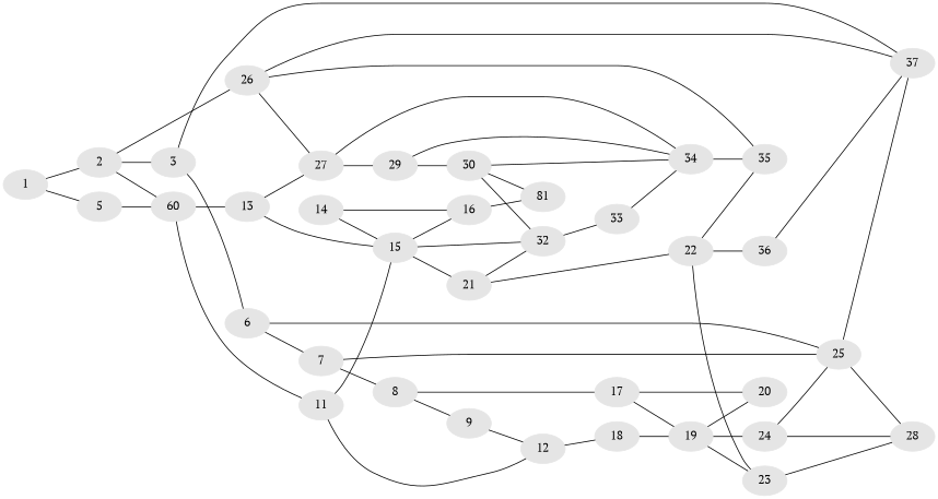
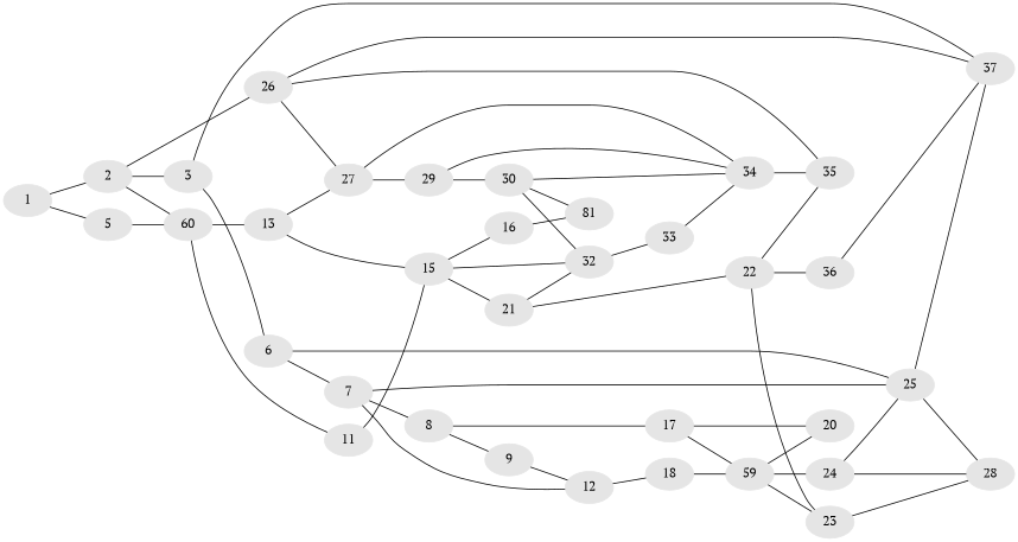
  graph {
    fontname="PT Serif"
    rankdir=LR
    node [color=gray90 fontname="PT Serif" style=filled]
    edge [fontname="PT Serif" weight=1.0]
    1
    2
    5
    3
    n5 [label=60]
    26
    6
    37
    11
    13
    27
    35
    7
    25
    9
    12
    8
    28
    17
-   19
+   19 [label=59]
    20
    18
    15
    16
    21
    32
-   14
    29
    34
    n30 [label=81]
    22
    33
    23
    24
    36
    30
    1 -- 2
    1 -- 5
    2 -- 3
    2 -- n5
    2 -- 26
    5 -- n5
    3 -- 6
    3 -- 37
    n5 -- 11
    n5 -- 13 [weight=2.0]
    26 -- 37
    26 -- 27
    26 -- 35
    6 -- 7
    6 -- 25
-   11 -- 12
+   7 -- 12
    11 -- 15 [weight=2.0]
    13 -- 27 [weight=2.0]
    13 -- 15 [weight=2.0]
    27 -- 29
    27 -- 34
    7 -- 25
    7 -- 8
    25 -- 37
    25 -- 28
    9 -- 12
    12 -- 18
    8 -- 9
    8 -- 17
    17 -- 19
    17 -- 20 [weight=2.0]
    19 -- 20
    19 -- 23
    19 -- 24
    18 -- 19 [weight=2.0]
    15 -- 16
    15 -- 21
    15 -- 32
    16 -- n30
    21 -- 32
    21 -- 22
    32 -- 33 [weight=2.0]
-   14 -- 15
-   14 -- 16
    29 -- 34
    29 -- 30 [weight=2.0]
    34 -- 35
    22 -- 35
    22 -- 23
    22 -- 36 [weight=2.0]
    33 -- 34 [weight=2.0]
    23 -- 28
    24 -- 25
    24 -- 28
    36 -- 37
    30 -- 32
    30 -- 34
    30 -- n30 [weight=2.0]
  }
